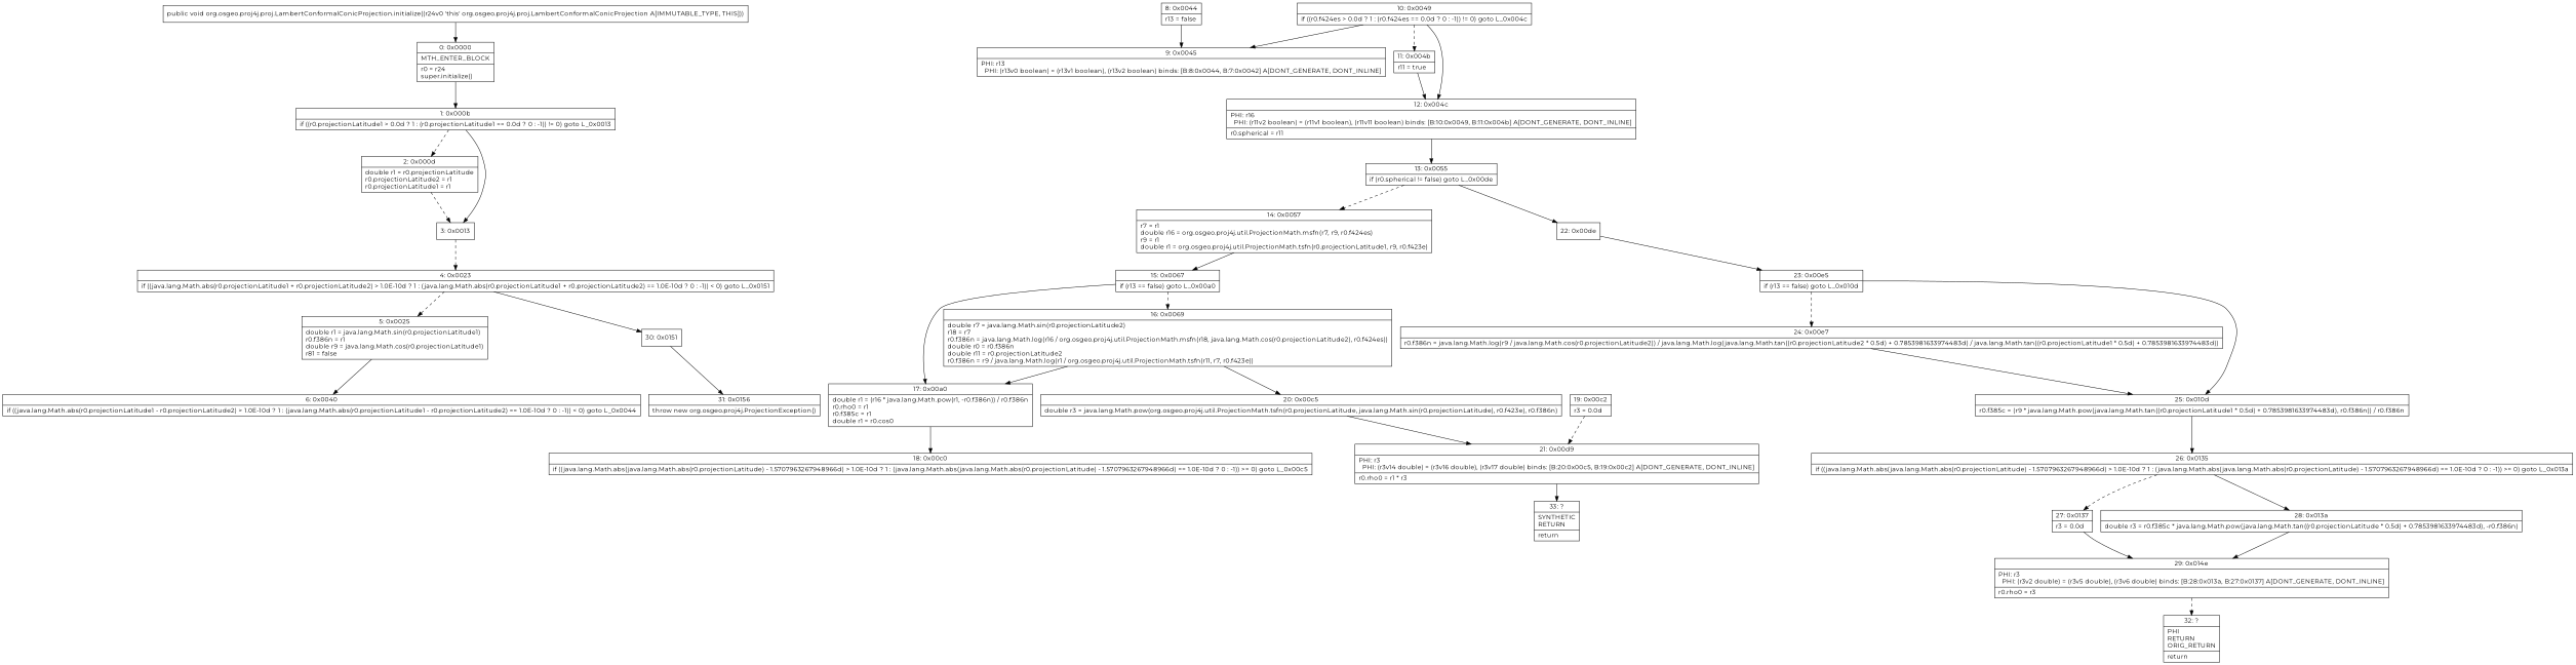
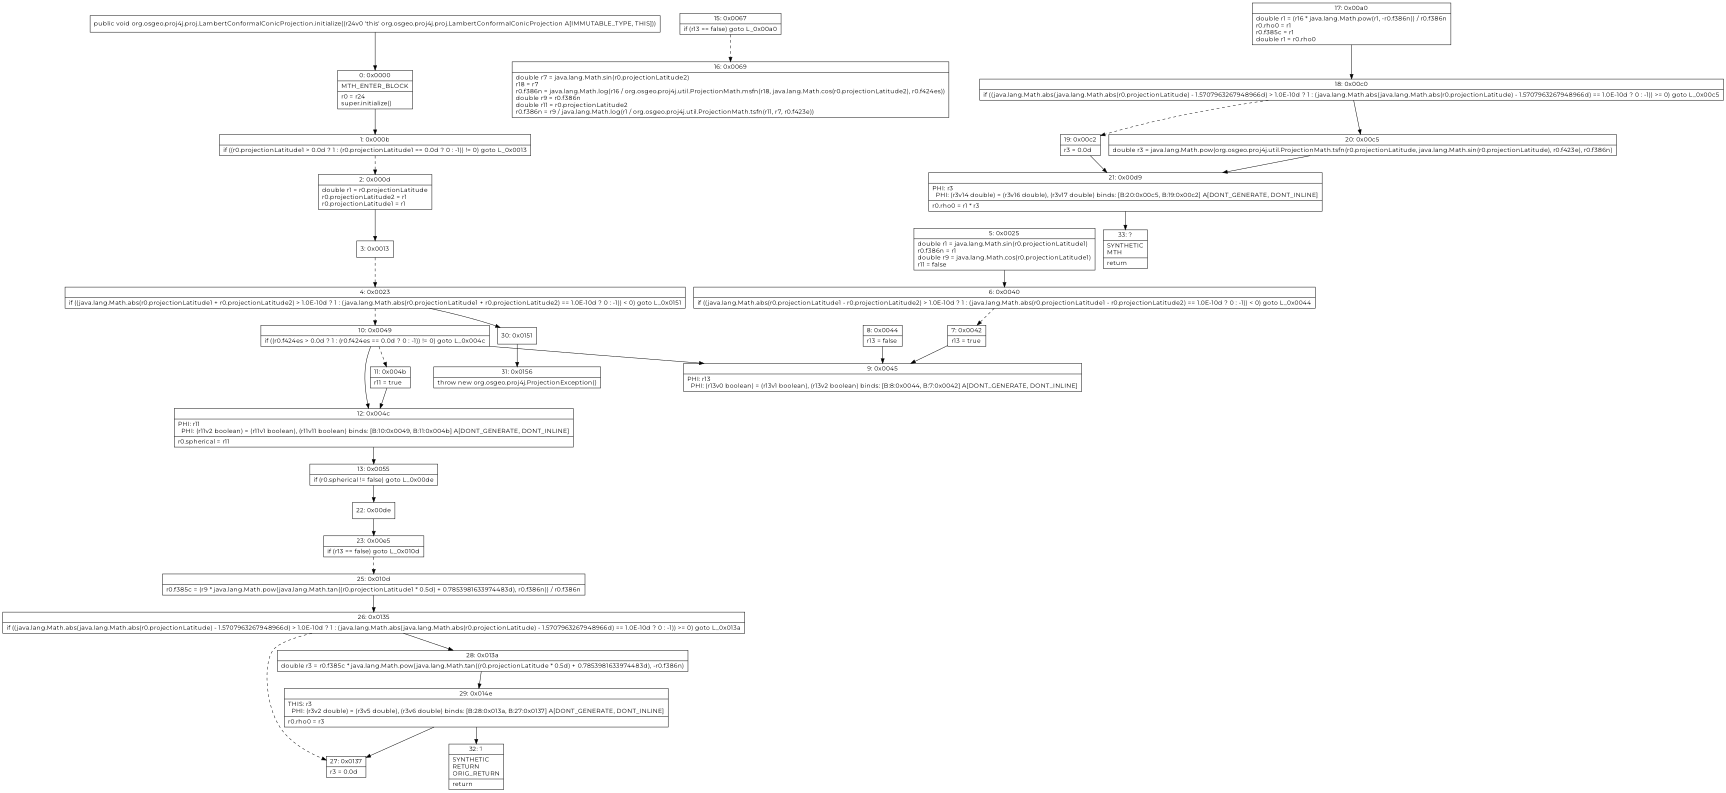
  digraph {
    fontname=Montserrat
    node [fontname=Montserrat shape=record]
    edge [fontname=Montserrat]
    n1 [label="{0\:\ 0x0000|MTH_ENTER_BLOCK\l|r0 = r24\lsuper.initialize()\l}"]
    n2 [label="{1\:\ 0x000b|if ((r0.projectionLatitude1 \> 0.0d ? 1 : (r0.projectionLatitude1 == 0.0d ? 0 : \-1)) != 0) goto L_0x0013\l}"]
    n3 [label="{2\:\ 0x000d|double r1 = r0.projectionLatitude\lr0.projectionLatitude2 = r1\lr0.projectionLatitude1 = r1\l}"]
    n4 [label="{3\:\ 0x0013}"]
    n5 [label="{4\:\ 0x0023|if ((java.lang.Math.abs(r0.projectionLatitude1 + r0.projectionLatitude2) \> 1.0E\-10d ? 1 : (java.lang.Math.abs(r0.projectionLatitude1 + r0.projectionLatitude2) == 1.0E\-10d ? 0 : \-1)) \< 0) goto L_0x0151\l}"]
-   n6 [label="{5\:\ 0x0025|double r1 = java.lang.Math.sin(r0.projectionLatitude1)\lr0.f386n = r1\ldouble r9 = java.lang.Math.cos(r0.projectionLatitude1)\lr81 = false\l}"]
+   n6 [label="{5\:\ 0x0025|double r1 = java.lang.Math.sin(r0.projectionLatitude1)\lr0.f386n = r1\ldouble r9 = java.lang.Math.cos(r0.projectionLatitude1)\lr11 = false\l}"]
    n7 [label="{30\:\ 0x0151}"]
    n8 [label="{6\:\ 0x0040|if ((java.lang.Math.abs(r0.projectionLatitude1 \- r0.projectionLatitude2) \> 1.0E\-10d ? 1 : (java.lang.Math.abs(r0.projectionLatitude1 \- r0.projectionLatitude2) == 1.0E\-10d ? 0 : \-1)) \< 0) goto L_0x0044\l}"]
    n9 [label="{31\:\ 0x0156|throw new org.osgeo.proj4j.ProjectionException()\l}"]
+   n10 [label="{7\:\ 0x0042|r13 = true\l}"]
    n11 [label="{9\:\ 0x0045|PHI: r13 \l  PHI: (r13v0 boolean) = (r13v1 boolean), (r13v2 boolean) binds: [B:8:0x0044, B:7:0x0042] A[DONT_GENERATE, DONT_INLINE]\l}"]
    n12 [label="{8\:\ 0x0044|r13 = false\l}"]
    n13 [label="{10\:\ 0x0049|if ((r0.f424es \> 0.0d ? 1 : (r0.f424es == 0.0d ? 0 : \-1)) != 0) goto L_0x004c\l}"]
    n14 [label="{11\:\ 0x004b|r11 = true\l}"]
-   n15 [label="{12\:\ 0x004c|PHI: r16 \l  PHI: (r11v2 boolean) = (r11v1 boolean), (r11v11 boolean) binds: [B:10:0x0049, B:11:0x004b] A[DONT_GENERATE, DONT_INLINE]\l|r0.spherical = r11\l}"]
+   n15 [label="{12\:\ 0x004c|PHI: r11 \l  PHI: (r11v2 boolean) = (r11v1 boolean), (r11v11 boolean) binds: [B:10:0x0049, B:11:0x004b] A[DONT_GENERATE, DONT_INLINE]\l|r0.spherical = r11\l}"]
    n16 [label="{13\:\ 0x0055|if (r0.spherical != false) goto L_0x00de\l}"]
-   n17 [label="{14\:\ 0x0057|r7 = r1\ldouble r16 = org.osgeo.proj4j.util.ProjectionMath.msfn(r7, r9, r0.f424es)\lr9 = r1\ldouble r1 = org.osgeo.proj4j.util.ProjectionMath.tsfn(r0.projectionLatitude1, r9, r0.f423e)\l}"]
    n18 [label="{22\:\ 0x00de}"]
    n19 [label="{15\:\ 0x0067|if (r13 == false) goto L_0x00a0\l}"]
    n20 [label="{23\:\ 0x00e5|if (r13 == false) goto L_0x010d\l}"]
-   n21 [label="{16\:\ 0x0069|double r7 = java.lang.Math.sin(r0.projectionLatitude2)\lr18 = r7\lr0.f386n = java.lang.Math.log(r16 \/ org.osgeo.proj4j.util.ProjectionMath.msfn(r18, java.lang.Math.cos(r0.projectionLatitude2), r0.f424es))\ldouble r0 = r0.f386n\ldouble r11 = r0.projectionLatitude2\lr0.f386n = r9 \/ java.lang.Math.log(r1 \/ org.osgeo.proj4j.util.ProjectionMath.tsfn(r11, r7, r0.f423e))\l}"]
-   n22 [label="{17\:\ 0x00a0|double r1 = (r16 * java.lang.Math.pow(r1, \-r0.f386n)) \/ r0.f386n\lr0.rho0 = r1\lr0.f385c = r1\ldouble r1 = r0.cos0\l}"]
+   n21 [label="{16\:\ 0x0069|double r7 = java.lang.Math.sin(r0.projectionLatitude2)\lr18 = r7\lr0.f386n = java.lang.Math.log(r16 \/ org.osgeo.proj4j.util.ProjectionMath.msfn(r18, java.lang.Math.cos(r0.projectionLatitude2), r0.f424es))\ldouble r9 = r0.f386n\ldouble r11 = r0.projectionLatitude2\lr0.f386n = r9 \/ java.lang.Math.log(r1 \/ org.osgeo.proj4j.util.ProjectionMath.tsfn(r11, r7, r0.f423e))\l}"]
+   n22 [label="{17\:\ 0x00a0|double r1 = (r16 * java.lang.Math.pow(r1, \-r0.f386n)) \/ r0.f386n\lr0.rho0 = r1\lr0.f385c = r1\ldouble r1 = r0.rho0\l}"]
    n23 [label="{18\:\ 0x00c0|if ((java.lang.Math.abs(java.lang.Math.abs(r0.projectionLatitude) \- 1.5707963267948966d) \> 1.0E\-10d ? 1 : (java.lang.Math.abs(java.lang.Math.abs(r0.projectionLatitude) \- 1.5707963267948966d) == 1.0E\-10d ? 0 : \-1)) \>= 0) goto L_0x00c5\l}"]
    n24 [label="{19\:\ 0x00c2|r3 = 0.0d\l}"]
    n25 [label="{20\:\ 0x00c5|double r3 = java.lang.Math.pow(org.osgeo.proj4j.util.ProjectionMath.tsfn(r0.projectionLatitude, java.lang.Math.sin(r0.projectionLatitude), r0.f423e), r0.f386n)\l}"]
    n26 [label="{21\:\ 0x00d9|PHI: r3 \l  PHI: (r3v14 double) = (r3v16 double), (r3v17 double) binds: [B:20:0x00c5, B:19:0x00c2] A[DONT_GENERATE, DONT_INLINE]\l|r0.rho0 = r1 * r3\l}"]
-   n27 [label="{33\:\ ?|SYNTHETIC\lRETURN\l|return\l}"]
-   n28 [label="{24\:\ 0x00e7|r0.f386n = java.lang.Math.log(r9 \/ java.lang.Math.cos(r0.projectionLatitude2)) \/ java.lang.Math.log(java.lang.Math.tan((r0.projectionLatitude2 * 0.5d) + 0.7853981633974483d) \/ java.lang.Math.tan((r0.projectionLatitude1 * 0.5d) + 0.7853981633974483d))\l}"]
+   n27 [label="{33\:\ ?|SYNTHETIC\lMTH\l|return\l}"]
    n29 [label="{25\:\ 0x010d|r0.f385c = (r9 * java.lang.Math.pow(java.lang.Math.tan((r0.projectionLatitude1 * 0.5d) + 0.7853981633974483d), r0.f386n)) \/ r0.f386n\l}"]
    n30 [label="{26\:\ 0x0135|if ((java.lang.Math.abs(java.lang.Math.abs(r0.projectionLatitude) \- 1.5707963267948966d) \> 1.0E\-10d ? 1 : (java.lang.Math.abs(java.lang.Math.abs(r0.projectionLatitude) \- 1.5707963267948966d) == 1.0E\-10d ? 0 : \-1)) \>= 0) goto L_0x013a\l}"]
    n31 [label="{27\:\ 0x0137|r3 = 0.0d\l}"]
    n32 [label="{28\:\ 0x013a|double r3 = r0.f385c * java.lang.Math.pow(java.lang.Math.tan((r0.projectionLatitude * 0.5d) + 0.7853981633974483d), \-r0.f386n)\l}"]
-   n33 [label="{29\:\ 0x014e|PHI: r3 \l  PHI: (r3v2 double) = (r3v5 double), (r3v6 double) binds: [B:28:0x013a, B:27:0x0137] A[DONT_GENERATE, DONT_INLINE]\l|r0.rho0 = r3\l}"]
-   n34 [label="{32\:\ ?|PHI\lRETURN\lORIG_RETURN\l|return\l}"]
+   n33 [label="{29\:\ 0x014e|THIS: r3 \l  PHI: (r3v2 double) = (r3v5 double), (r3v6 double) binds: [B:28:0x013a, B:27:0x0137] A[DONT_GENERATE, DONT_INLINE]\l|r0.rho0 = r3\l}"]
+   n34 [label="{32\:\ ?|SYNTHETIC\lRETURN\lORIG_RETURN\l|return\l}"]
    n35 [label="{public void org.osgeo.proj4j.proj.LambertConformalConicProjection.initialize((r24v0 'this' org.osgeo.proj4j.proj.LambertConformalConicProjection A[IMMUTABLE_TYPE, THIS])) }"]
    n1 -> n2
    n2 -> n3 [style=dashed]
-   n2 -> n4
-   n3 -> n4 [style=dashed]
+   n3 -> n4
    n4 -> n5 [style=dashed]
-   n5 -> n6 [style=dashed]
+   n5 -> n13 [style=dashed]
    n5 -> n7
    n6 -> n8
    n7 -> n9
+   n8 -> n10 [style=dashed]
+   n10 -> n11
    n12 -> n11
    n13 -> n11
    n13 -> n14 [style=dashed]
    n13 -> n15
    n14 -> n15
    n15 -> n16
-   n16 -> n17 [style=dashed]
    n16 -> n18
-   n17 -> n19
    n18 -> n20
    n19 -> n21 [style=dashed]
-   n19 -> n22
-   n20 -> n28 [style=dashed]
-   n20 -> n29
-   n21 -> n22
+   n20 -> n29 [style=dashed]
    n22 -> n23
-   n21 -> n25
-   n24 -> n26 [style=dashed]
+   n23 -> n24 [style=dashed]
+   n23 -> n25
+   n24 -> n26
    n25 -> n26
    n26 -> n27
-   n28 -> n29
    n29 -> n30
    n30 -> n31 [style=dashed]
    n30 -> n32
-   n31 -> n33
+   n33 -> n31
    n32 -> n33
-   n33 -> n34 [style=dashed]
+   n33 -> n34
    n35 -> n1
  }
